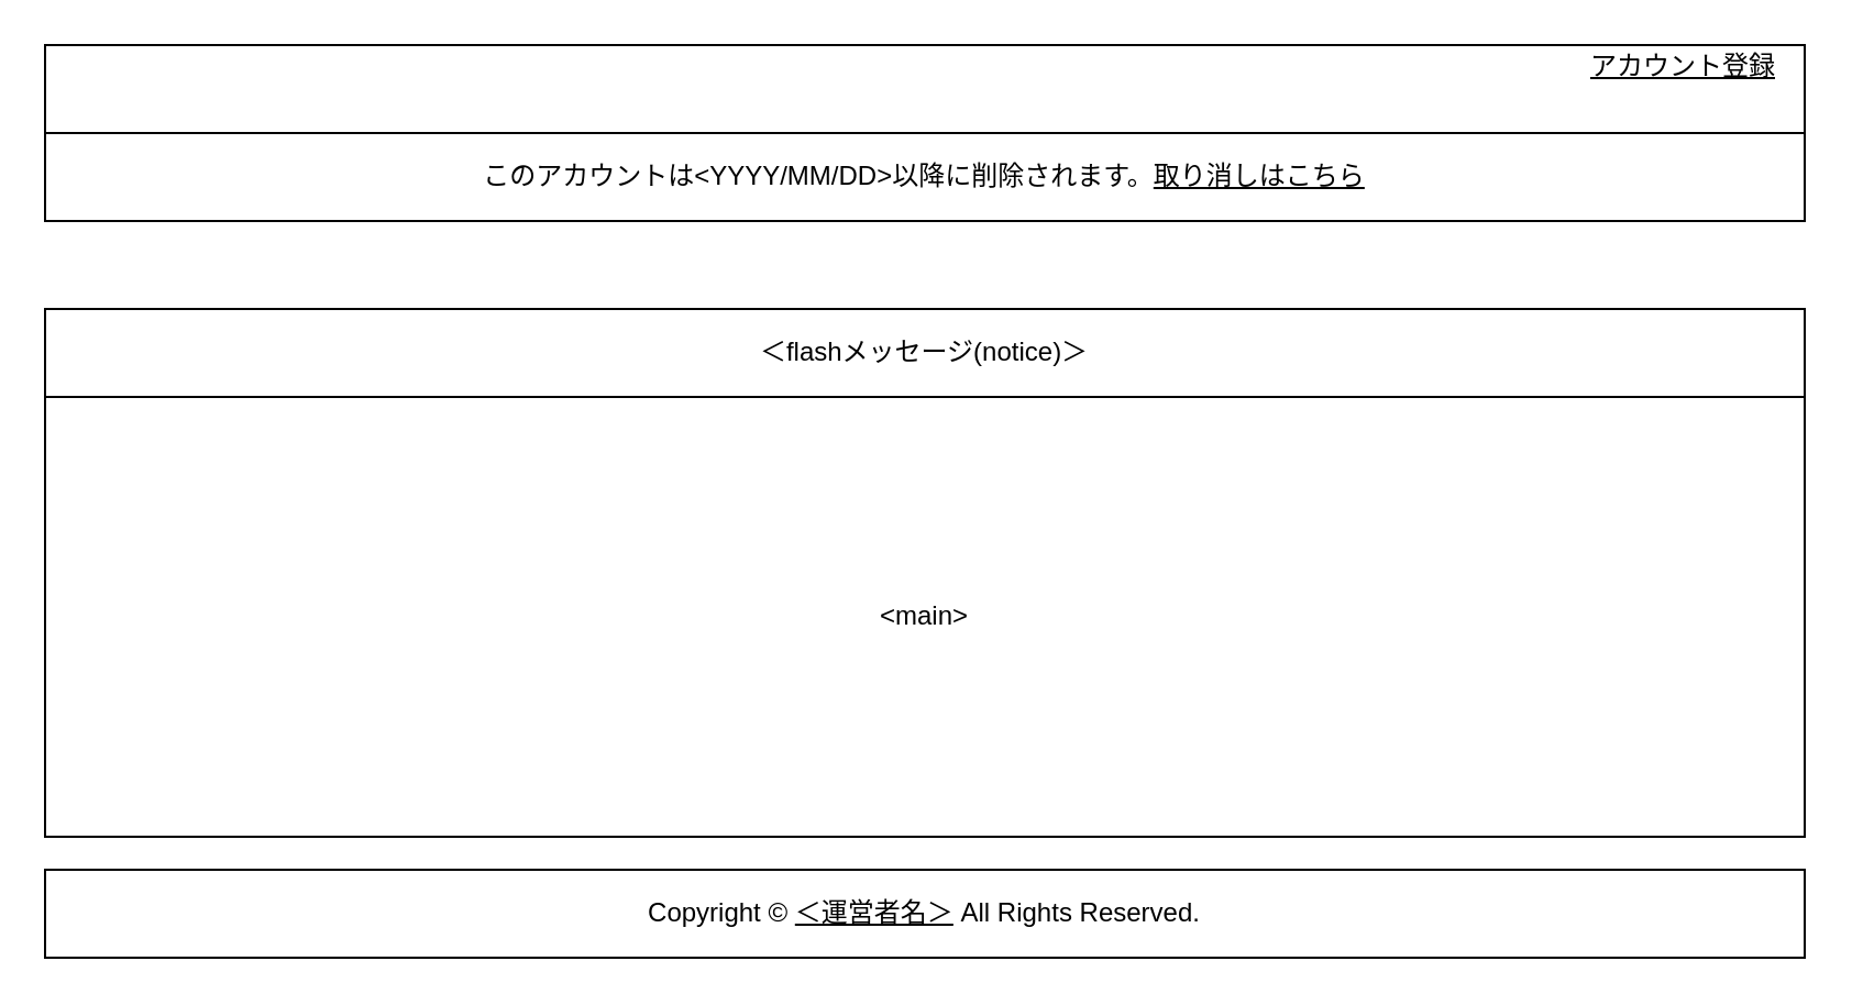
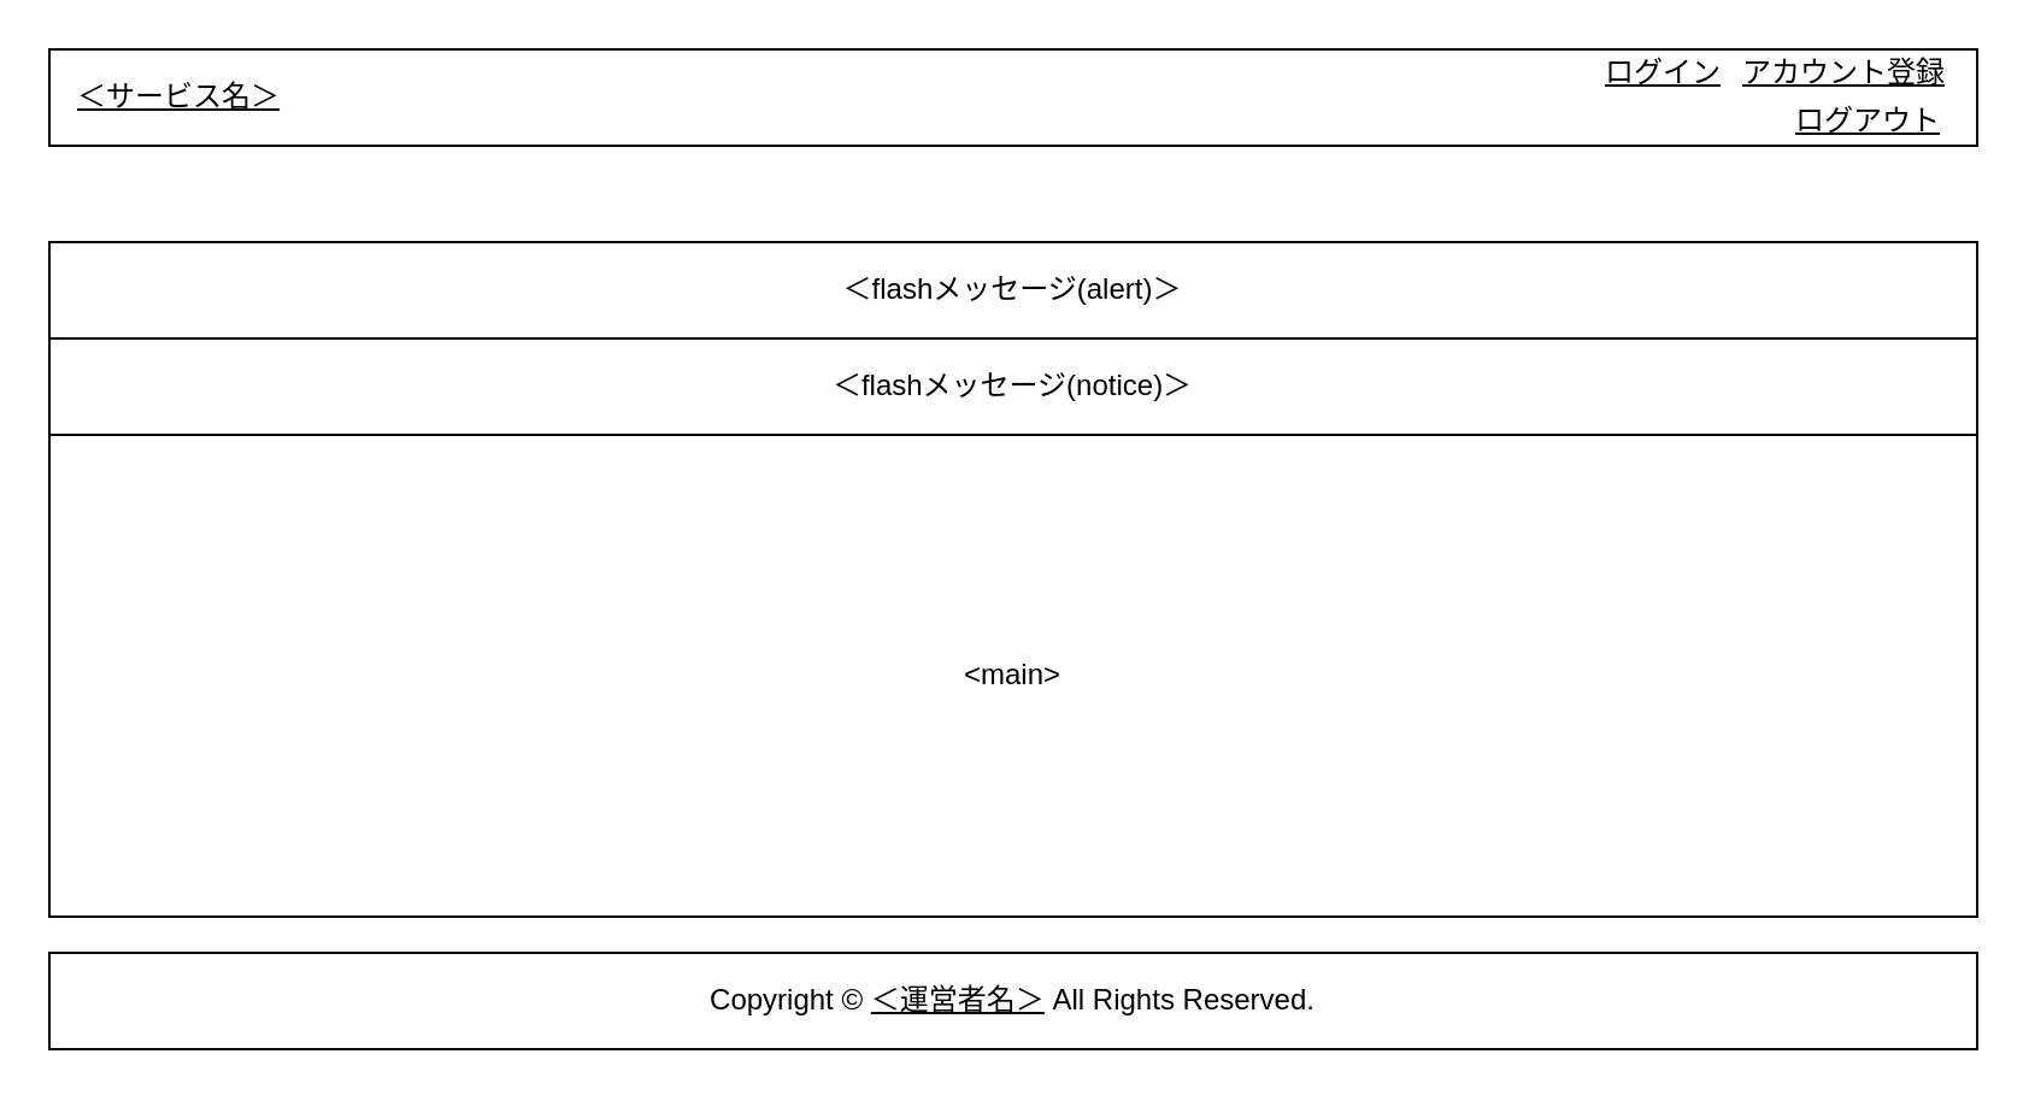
  <mxCell id="0" />
  <mxCell id="1" parent="0" />
  <mxCell id="2" value="" style="rounded=0;whiteSpace=wrap;html=1;fillColor=none;" vertex="1" parent="1"><mxGeometry width="800" height="40" as="geometry" x="20" y="20" /></mxCell>
+ <mxCell id="3" value="&lt;u&gt;＜サービス名＞&lt;/u&gt;" style="text;html=1;strokeColor=none;fillColor=none;align=left;verticalAlign=middle;whiteSpace=wrap;rounded=0;" vertex="1" parent="1"><mxGeometry x="30" y="30" width="90" height="20" as="geometry" /></mxCell>
+ <mxCell id="4" value="ログイン" style="text;html=1;strokeColor=none;fillColor=none;align=center;verticalAlign=middle;whiteSpace=wrap;rounded=0;fontStyle=4" vertex="1" parent="1"><mxGeometry x="660" width="60" height="20" as="geometry" y="20" /></mxCell>
  <mxCell id="5" value="アカウント登録" style="text;html=1;strokeColor=none;fillColor=none;align=center;verticalAlign=middle;whiteSpace=wrap;rounded=0;fontStyle=4" vertex="1" parent="1"><mxGeometry x="720" width="90" height="20" as="geometry" y="20" /></mxCell>
+ <mxCell id="6" value="ログアウト" style="text;html=1;strokeColor=none;fillColor=none;align=center;verticalAlign=middle;whiteSpace=wrap;rounded=0;fontStyle=4" vertex="1" parent="1"><mxGeometry x="740" y="40" width="70" height="20" as="geometry" /></mxCell>
  <mxCell id="7" value="&amp;lt;main&amp;gt;" style="rounded=0;whiteSpace=wrap;html=1;fillColor=none;" vertex="1" parent="1"><mxGeometry y="180" width="800" height="200" as="geometry" x="20" /></mxCell>
  <mxCell id="8" value="&lt;span&gt;Copyright ©&amp;nbsp;&lt;/span&gt;&lt;u&gt;＜運営者名＞&lt;/u&gt;&lt;span&gt;&amp;nbsp;All Rights Reserved.&lt;/span&gt;" style="rounded=0;whiteSpace=wrap;html=1;fillColor=none;" vertex="1" parent="1"><mxGeometry x="20" y="395" width="800" height="40" as="geometry" /></mxCell>
- <mxCell id="9" value="このアカウントは&amp;lt;YYYY/MM/DD&amp;gt;以降に削除されます。&lt;u&gt;取り消しはこちら&lt;/u&gt;" style="rounded=0;whiteSpace=wrap;html=1;fillColor=none;" vertex="1" parent="1"><mxGeometry y="60" width="800" height="40" as="geometry" x="20" /></mxCell>
+ <mxCell id="10" value="＜flashメッセージ(alert)＞" style="rounded=0;whiteSpace=wrap;html=1;fillColor=none;" vertex="1" parent="1"><mxGeometry y="100" width="800" height="40" as="geometry" x="20" /></mxCell>
  <mxCell id="11" value="＜flashメッセージ(notice)＞" style="rounded=0;whiteSpace=wrap;html=1;fillColor=none;" vertex="1" parent="1"><mxGeometry y="140" width="800" height="40" as="geometry" x="20" /></mxCell>
